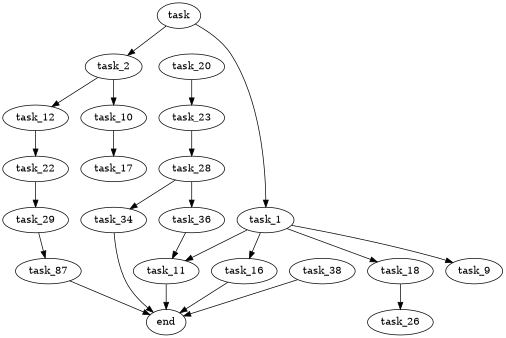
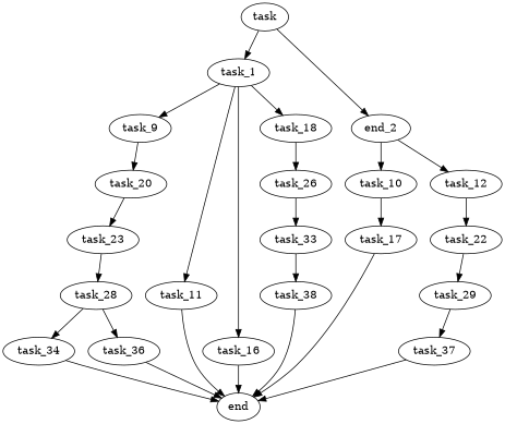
  digraph {
    n1 [label=task]
    task_1
-   task_2
+   task_2 [label=end_2]
    task_9
    task_11
    task_16
    task_18
    task_10
    task_12
    task_20
    end
    task_26
    task_17
    task_22
    task_23
+   task_33
    task_29
    task_28
-   task_37 [label=task_87]
+   task_37
    task_38
    task_34
    task_36
    n1 -> task_1
    n1 -> task_2
    task_1 -> task_9
    task_1 -> task_11
    task_1 -> task_16
    task_1 -> task_18
    task_2 -> task_10
    task_2 -> task_12
+   task_9 -> task_20
    task_11 -> end
    task_16 -> end
    task_18 -> task_26
    task_10 -> task_17
    task_12 -> task_22
    task_20 -> task_23
+   task_26 -> task_33
+   task_17 -> end
    task_22 -> task_29
    task_23 -> task_28
+   task_33 -> task_38
    task_29 -> task_37
    task_28 -> task_34
    task_28 -> task_36
    task_37 -> end
    task_38 -> end
    task_34 -> end
-   task_36 -> task_11
+   task_36 -> end
  }
